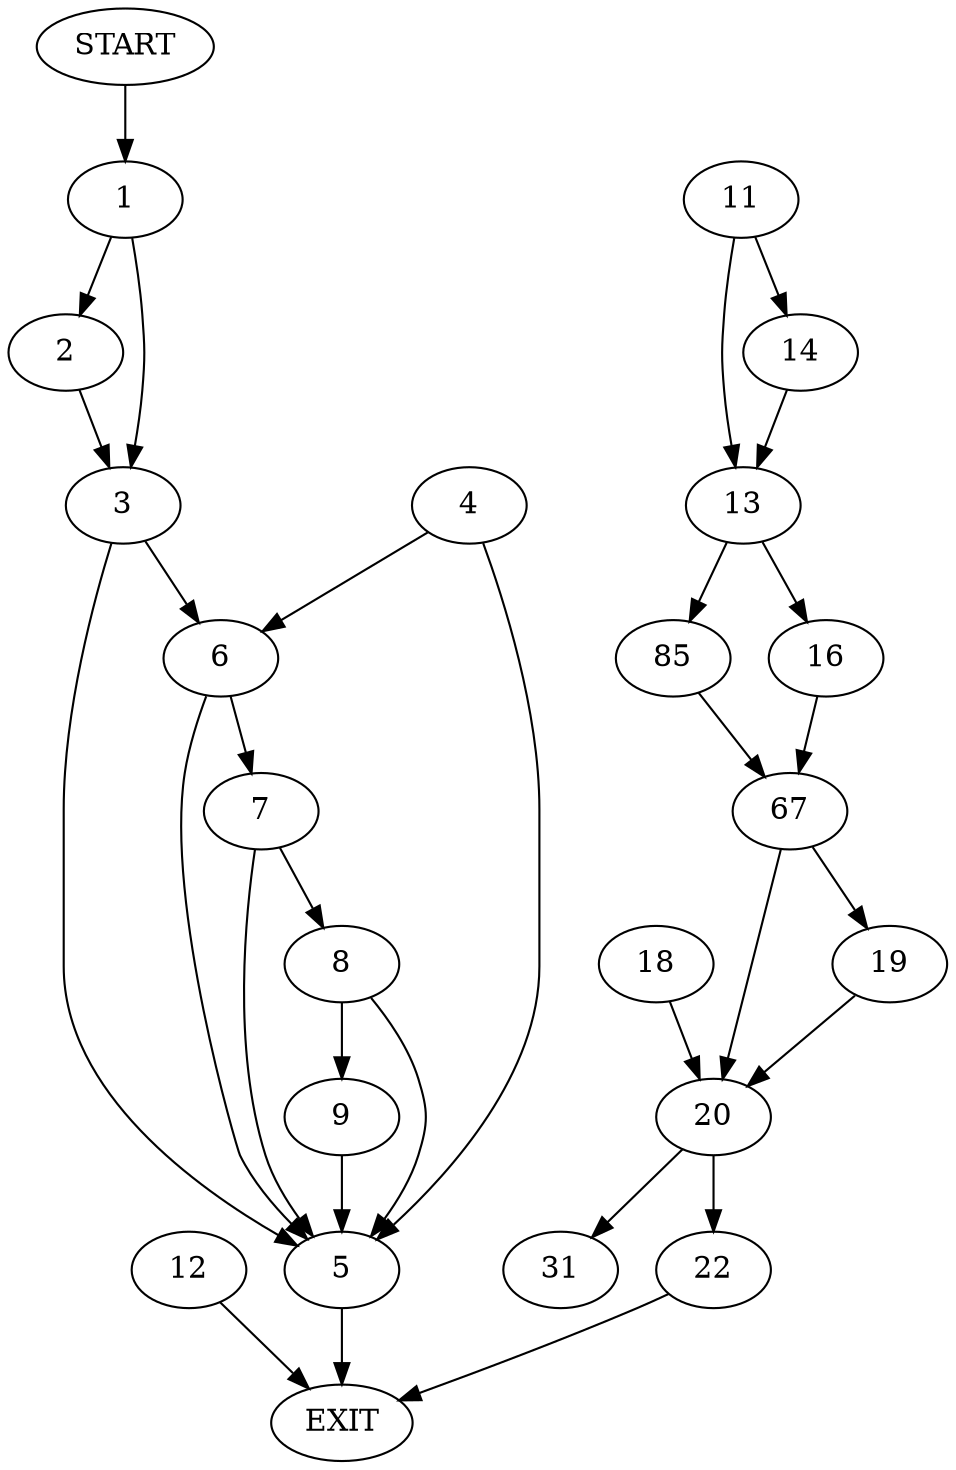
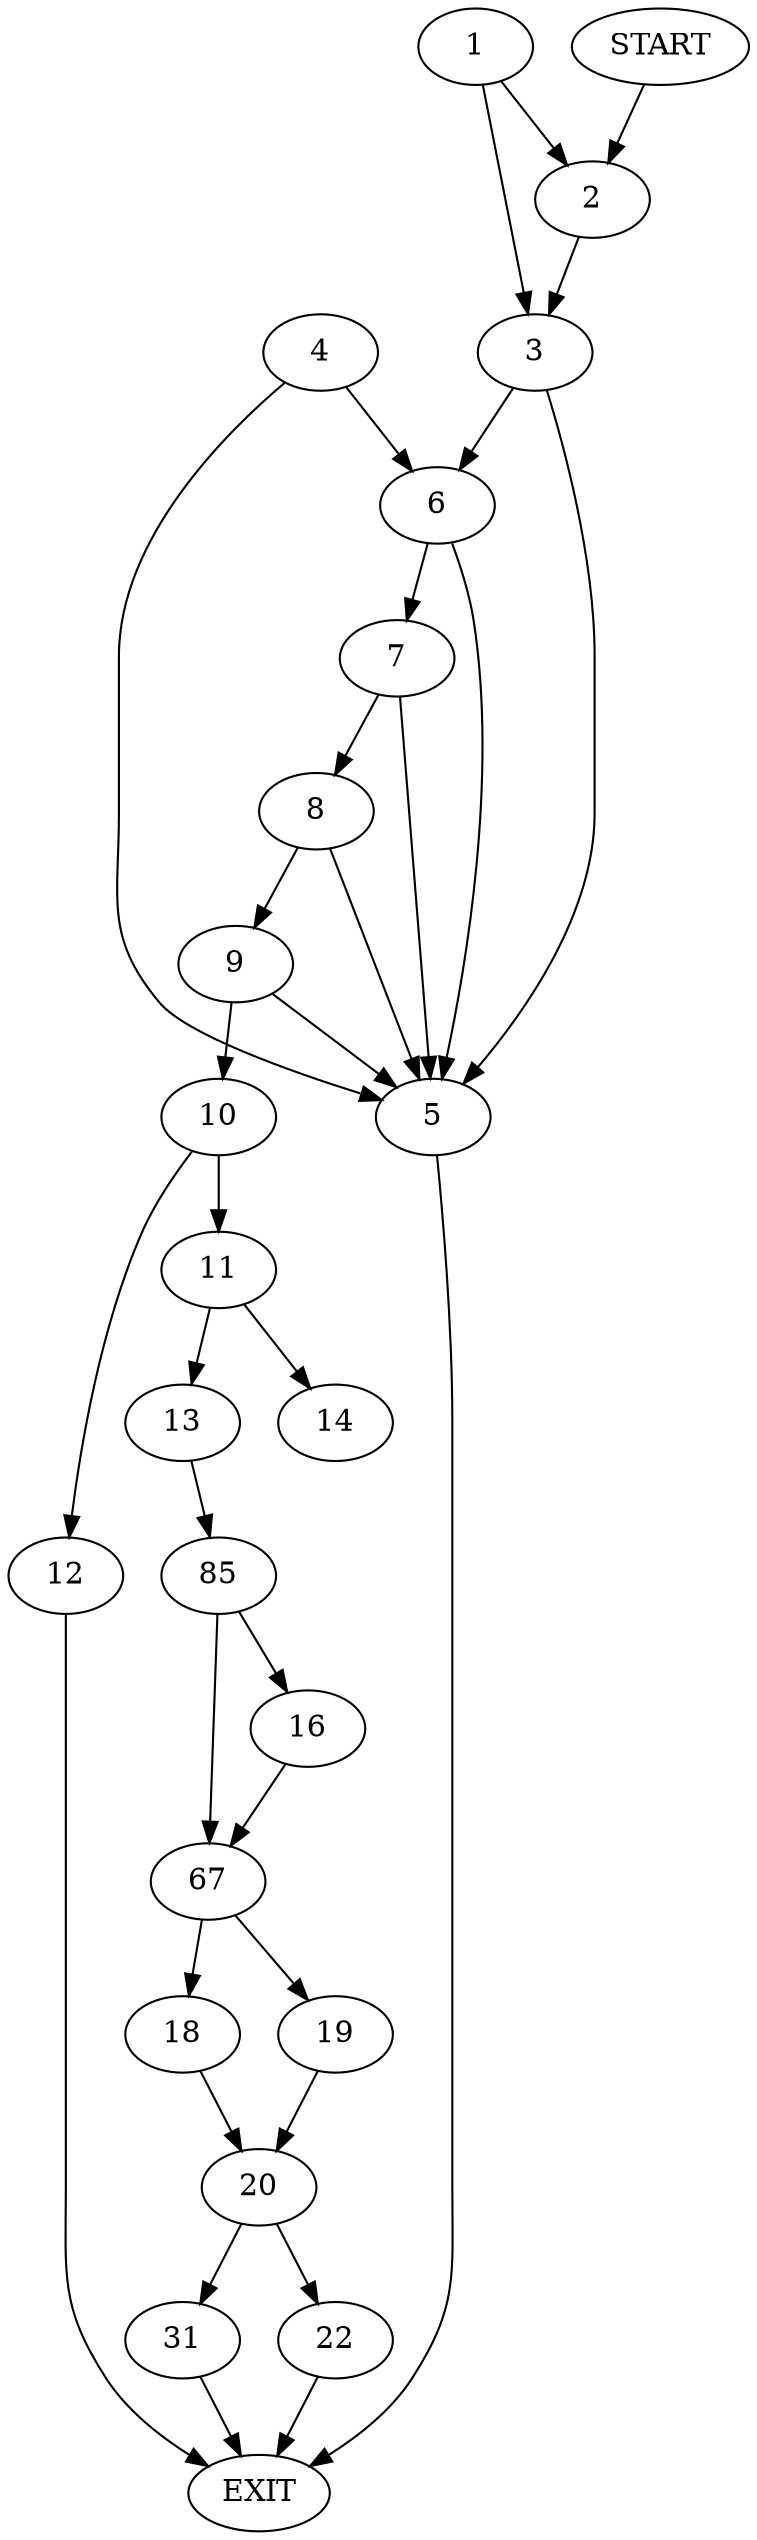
  digraph {
    n1 [label=START]
    1
    2
    3
    n5 [label=EXIT]
    5
    6
    4
    7
    8
    9
+   10
    11
    12
    13
    14
    n17 [label=85]
    16
    n19 [label=67]
    18
    19
    20
    n23 [label=31]
    22
-   n1 -> 1
+   n1 -> 2
    1 -> 2
    1 -> 3
    2 -> 3
    3 -> 5
    3 -> 6
    5 -> n5
    6 -> 5
    6 -> 7
    4 -> 5
    4 -> 6
    7 -> 5
    7 -> 8
    8 -> 5
    8 -> 9
    9 -> 5
+   9 -> 10
+   10 -> 11
+   10 -> 12
    11 -> 13
    11 -> 14
    12 -> n5
    13 -> n17
-   13 -> 16
-   14 -> 13
+   n17 -> 16
    n17 -> n19
    16 -> n19
-   n19 -> 20
+   n19 -> 18
    n19 -> 19
    18 -> 20
    19 -> 20
    20 -> n23
    20 -> 22
+   n23 -> n5
    22 -> n5
  }
